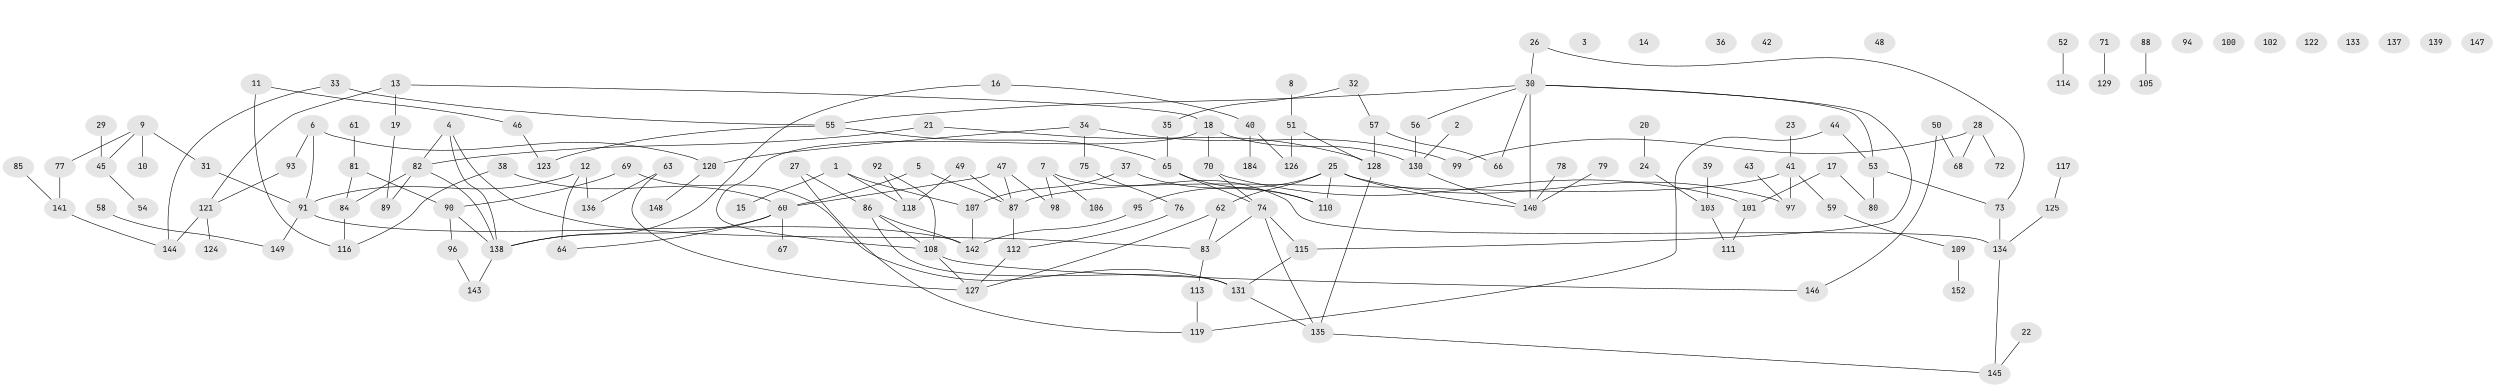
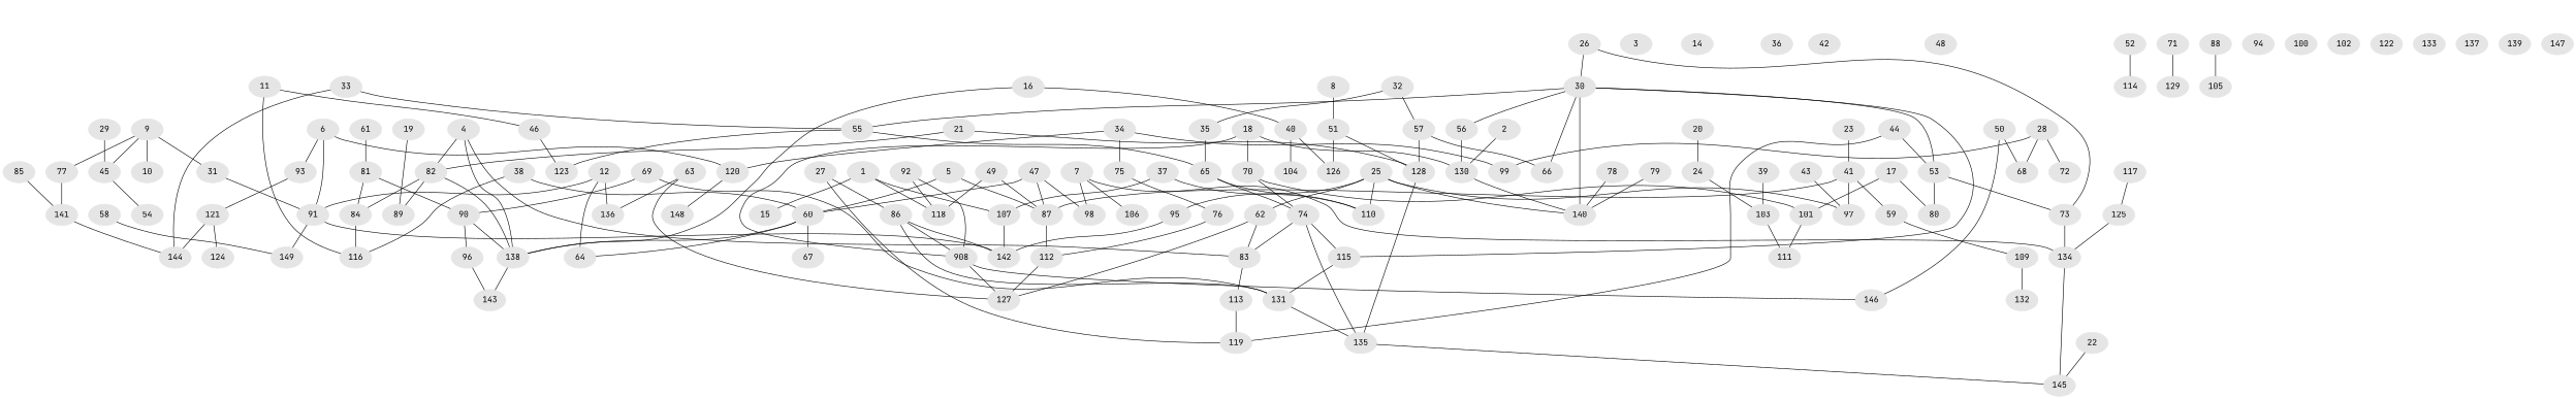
  graph {
    fontname="JetBrains Mono"
    node [color=gray90 fontname="JetBrains Mono" style=filled]
    edge [fontname="JetBrains Mono"]
    1
    15
    107
    118
    142
    2
    130
    140
    3
    4
    82
    83
    138
    89
    84
    113
    143
    5
    60
    87
    64
    67
    112
    6
    91
    93
    120
    149
    121
    148
    7
    98
    106
    134
    145
    8
    51
    128
    126
    9
    10
    31
    45
    77
    54
    58
    141
    11
    46
    116
    123
    12
    136
-   13
    18
    19
    70
-   108
+   108 [label=908]
    144
    124
    14
    16
    40
-   104 [label=184]
+   104
    17
    80
    101
    111
    74
    146
    127
    20
    24
    103
    21
    135
    22
    23
    41
    97
    59
    25
    62
    95
    110
    26
    30
    73
    53
    55
    56
    66
    115
    27
    86
    119
    131
    28
    68
    72
    99
    29
    65
    32
    35
    57
    33
    34
    75
    76
    36
    37
    38
    39
    109
    42
    43
    44
    47
    48
    49
    50
    52
    114
-   132 [label=152]
+   132
    61
    81
    90
    63
    69
    96
    71
    129
    78
    79
    85
    88
    105
    92
    94
    100
    102
    117
    125
    122
    133
    137
    139
    147
    1 -- 15
    1 -- 107
    1 -- 118
    107 -- 142
    2 -- 130
    130 -- 140
    4 -- 82
    4 -- 83
    4 -- 138
    82 -- 138
    82 -- 89
    82 -- 84
    83 -- 113
    138 -- 143
    84 -- 116
    113 -- 119
    5 -- 60
    5 -- 87
    60 -- 138
    60 -- 64
    60 -- 67
    87 -- 112
    112 -- 127
    6 -- 91
    6 -- 93
    6 -- 120
    91 -- 142
    91 -- 149
    93 -- 121
    120 -- 148
    121 -- 144
    121 -- 124
    7 -- 98
    7 -- 106
    7 -- 134
    134 -- 145
    8 -- 51
    51 -- 128
    51 -- 126
    128 -- 135
    9 -- 10
    9 -- 31
    9 -- 45
    9 -- 77
    31 -- 91
    45 -- 54
    77 -- 141
    58 -- 149
    141 -- 144
    11 -- 46
    11 -- 116
    46 -- 123
    12 -- 64
    12 -- 91
    12 -- 136
-   13 -- 121
-   13 -- 18
-   13 -- 19
    18 -- 130
    18 -- 70
    18 -- 108
    19 -- 89
    70 -- 101
    70 -- 74
    108 -- 146
    108 -- 127
    16 -- 138
    16 -- 40
    40 -- 126
    40 -- 104
    17 -- 80
    17 -- 101
    101 -- 111
    74 -- 83
    74 -- 135
    74 -- 115
    20 -- 24
    24 -- 103
    103 -- 111
    21 -- 82
    21 -- 128
    135 -- 145
    22 -- 145
    23 -- 41
    41 -- 87
    41 -- 97
    41 -- 59
    59 -- 109
    25 -- 140
    25 -- 97
    25 -- 62
    25 -- 95
    25 -- 110
    62 -- 83
    62 -- 127
    95 -- 142
    26 -- 30
    26 -- 73
    30 -- 140
    30 -- 53
    30 -- 55
    30 -- 56
    30 -- 66
    30 -- 115
    73 -- 134
    53 -- 80
    53 -- 73
    55 -- 123
    55 -- 65
    56 -- 130
    115 -- 131
    27 -- 86
    27 -- 119
    86 -- 142
    86 -- 108
    86 -- 131
    131 -- 135
    28 -- 68
    28 -- 72
    28 -- 99
    29 -- 45
    65 -- 74
    65 -- 110
    32 -- 35
    32 -- 57
    35 -- 65
    57 -- 128
    57 -- 66
    33 -- 144
    33 -- 55
    34 -- 120
    34 -- 99
    34 -- 75
    75 -- 76
    76 -- 112
    37 -- 107
    37 -- 110
    38 -- 60
    38 -- 116
    39 -- 103
    109 -- 132
    43 -- 97
    44 -- 53
    44 -- 119
    47 -- 60
    47 -- 87
    47 -- 98
    49 -- 118
    49 -- 87
    50 -- 146
    50 -- 68
    52 -- 114
    61 -- 81
    81 -- 84
    81 -- 90
    90 -- 138
    90 -- 96
    63 -- 136
    63 -- 127
    69 -- 131
    69 -- 90
    96 -- 143
    71 -- 129
    78 -- 140
    79 -- 140
    85 -- 141
    88 -- 105
    92 -- 118
    92 -- 108
    117 -- 125
    125 -- 134
  }
